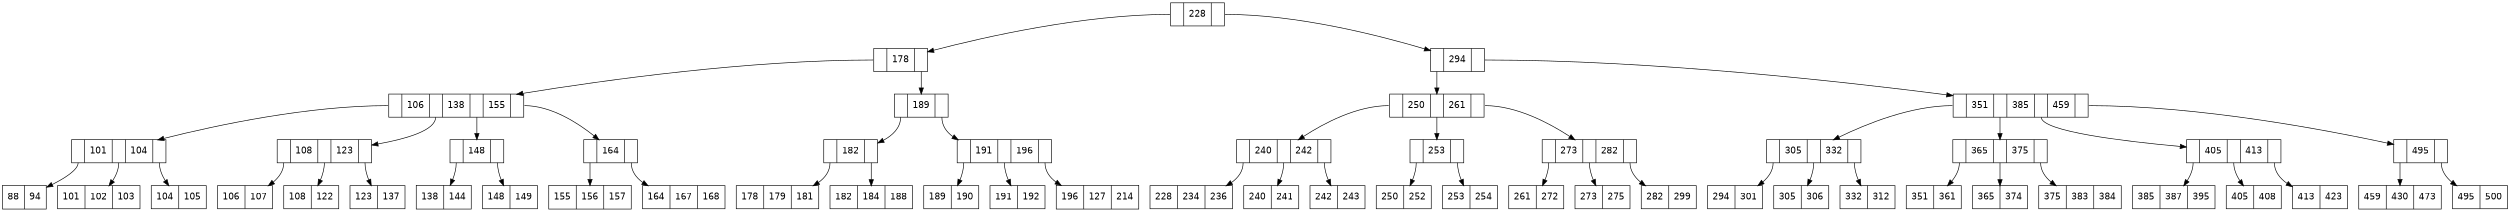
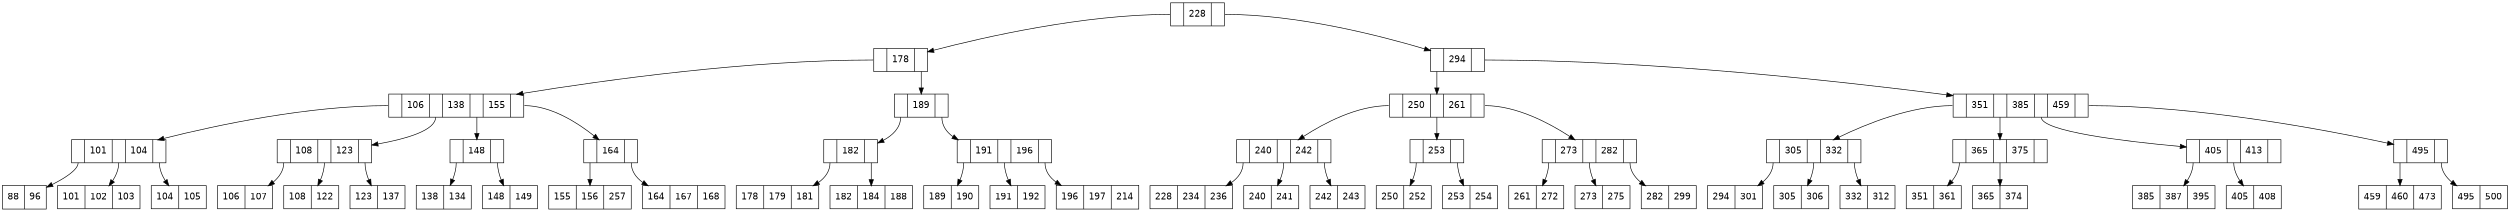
  digraph {
    fontname="DejaVu Sans"
    node [fontname="DejaVu Sans" shape=record]
    edge [fontname="DejaVu Sans"]
    n1 [label="<pn21>|228|<pn141>"]
    n2 [label="<pn8>|178|<pn157>"]
    n3 [label="<pn32>|294|<pn140>"]
    n4 [label="<pn3>|106|<pn156>|138|<pn176>|155|<pn47>"]
    n5 [label="<pn37>|189|<pn163>"]
    n6 [label="<pn31>|250|<pn23>|261|<pn93>"]
    n7 [label="<pn129>|351|<pn174>|385|<pn139>|459|<pn171>"]
    n8 [label="<pn1>|101|<pn52>|104|<pn107>"]
    n9 [label="<pn112>|108|<pn165>|123|<pn175>"]
    n10 [label="<pn100>|148|<pn167>"]
    n11 [label="<pn46>|164|<pn65>"]
    n12 [label="<pn30>|182|<pn17>"]
    n13 [label="<pn109>|191|<pn169>|196|<pn115>"]
-   n14 [label="88|94"]
+   n14 [label="88|96"]
    n15 [label="101|102|103"]
    n16 [label="104|105"]
    n17 [label="106|107"]
    n18 [label="108|122"]
    n19 [label="123|137"]
-   n20 [label="138|144"]
+   n20 [label="138|134"]
    n21 [label="148|149"]
-   n22 [label="155|156|157"]
+   n22 [label="155|156|257"]
    n23 [label="164|167|168"]
    n24 [label="178|179|181"]
    n25 [label="182|184|188"]
    n26 [label="189|190"]
    n27 [label="191|192"]
-   n28 [label="196|127|214"]
+   n28 [label="196|197|214"]
    n29 [label="<pn14>|240|<pn50>|242|<pn172>"]
    n30 [label="<pn27>|253|<pn121>"]
    n31 [label="<pn92>|273|<pn128>|282|<pn160>"]
    n32 [label="<pn127>|305|<pn108>|332|<pn173>"]
    n33 [label="<pn164>|365|<pn177>|375|<pn147>"]
    n34 [label="<pn84>|405|<pn158>|413|<pn148>"]
    n35 [label="<pn166>|495|<pn170>"]
    n36 [label="228|234|236"]
    n37 [label="240|241"]
    n38 [label="242|243"]
    n39 [label="250|252"]
    n40 [label="253|254"]
    n41 [label="261|272"]
    n42 [label="273|275"]
    n43 [label="282|299"]
    n44 [label="294|301"]
    n45 [label="305|306"]
    n46 [label="332|312"]
    n47 [label="351|361"]
    n48 [label="365|374"]
-   n49 [label="375|383|384"]
    n50 [label="385|387|395"]
    n51 [label="405|408"]
-   n52 [label="413|423"]
-   n53 [label="459|430|473"]
+   n53 [label="459|460|473"]
    n54 [label="495|500"]
    n1 -> n2 [tailport=pn21]
    n1 -> n3 [tailport=pn141]
    n2 -> n4 [tailport=pn8]
    n2 -> n5 [tailport=pn157]
    n3 -> n6 [tailport=pn32]
    n3 -> n7 [tailport=pn140]
    n4 -> n8 [tailport=pn3]
    n4 -> n9 [tailport=pn156]
    n4 -> n10 [tailport=pn176]
    n4 -> n11 [tailport=pn47]
    n5 -> n12 [tailport=pn37]
    n5 -> n13 [tailport=pn163]
    n6 -> n29 [tailport=pn31]
    n6 -> n30 [tailport=pn23]
    n6 -> n31 [tailport=pn93]
    n7 -> n32 [tailport=pn129]
    n7 -> n33 [tailport=pn174]
    n7 -> n34 [tailport=pn139]
    n7 -> n35 [tailport=pn171]
    n8 -> n14 [tailport=pn1]
    n8 -> n15 [tailport=pn52]
    n8 -> n16 [tailport=pn107]
    n9 -> n17 [tailport=pn112]
    n9 -> n18 [tailport=pn165]
    n9 -> n19 [tailport=pn175]
    n10 -> n20 [tailport=pn100]
    n10 -> n21 [tailport=pn167]
    n11 -> n22 [tailport=pn46]
    n11 -> n23 [tailport=pn65]
    n12 -> n24 [tailport=pn30]
    n12 -> n25 [tailport=pn17]
    n13 -> n26 [tailport=pn109]
    n13 -> n27 [tailport=pn169]
    n13 -> n28 [tailport=pn115]
    n29 -> n36 [tailport=pn14]
    n29 -> n37 [tailport=pn50]
    n29 -> n38 [tailport=pn172]
    n30 -> n39 [tailport=pn27]
    n30 -> n40 [tailport=pn121]
    n31 -> n41 [tailport=pn92]
    n31 -> n42 [tailport=pn128]
    n31 -> n43 [tailport=pn160]
    n32 -> n44 [tailport=pn127]
    n32 -> n45 [tailport=pn108]
    n32 -> n46 [tailport=pn173]
    n33 -> n47 [tailport=pn164]
    n33 -> n48 [tailport=pn177]
-   n33 -> n49 [tailport=pn147]
    n34 -> n50 [tailport=pn84]
    n34 -> n51 [tailport=pn158]
-   n34 -> n52 [tailport=pn148]
    n35 -> n53 [tailport=pn166]
    n35 -> n54 [tailport=pn170]
  }
